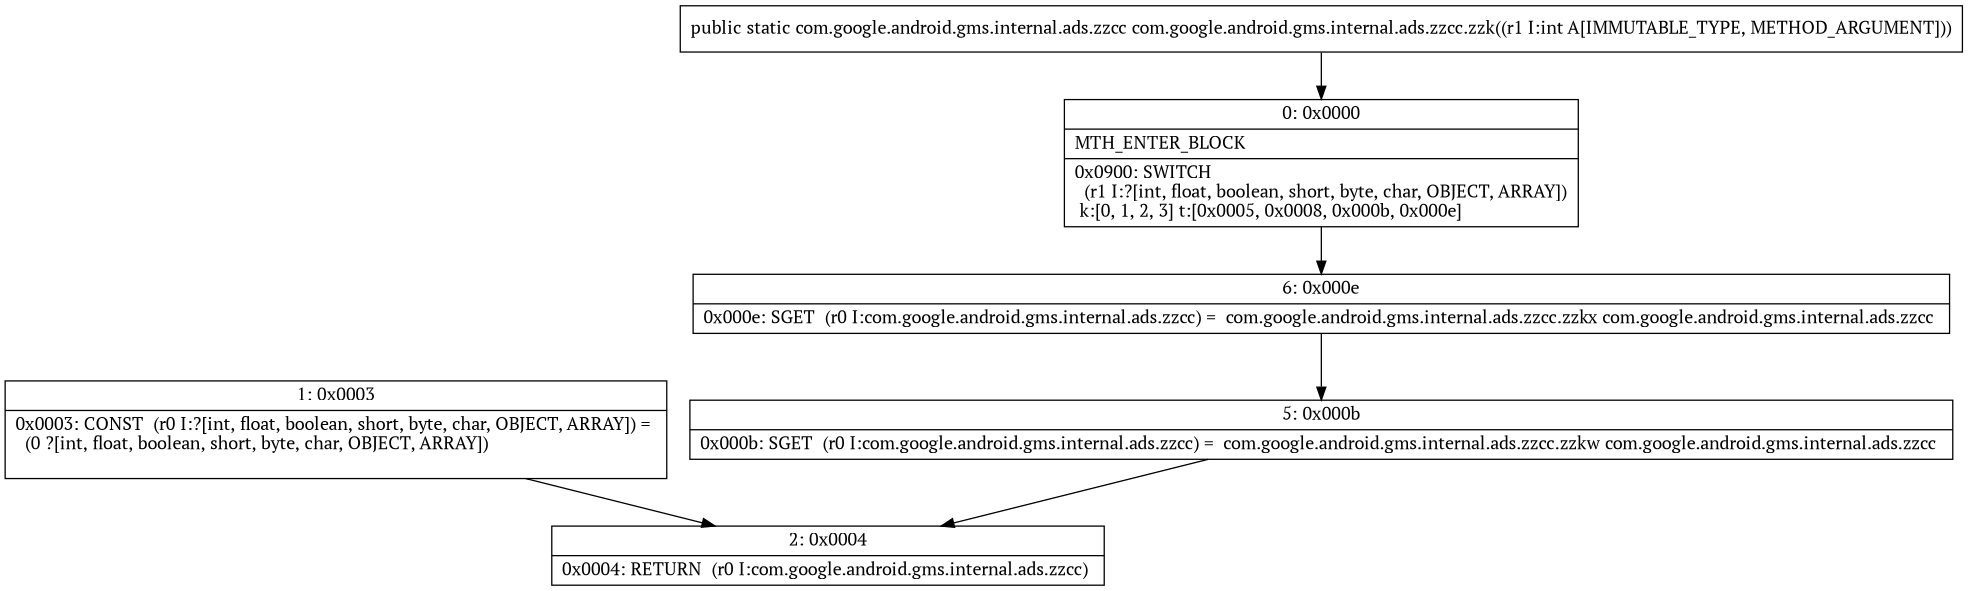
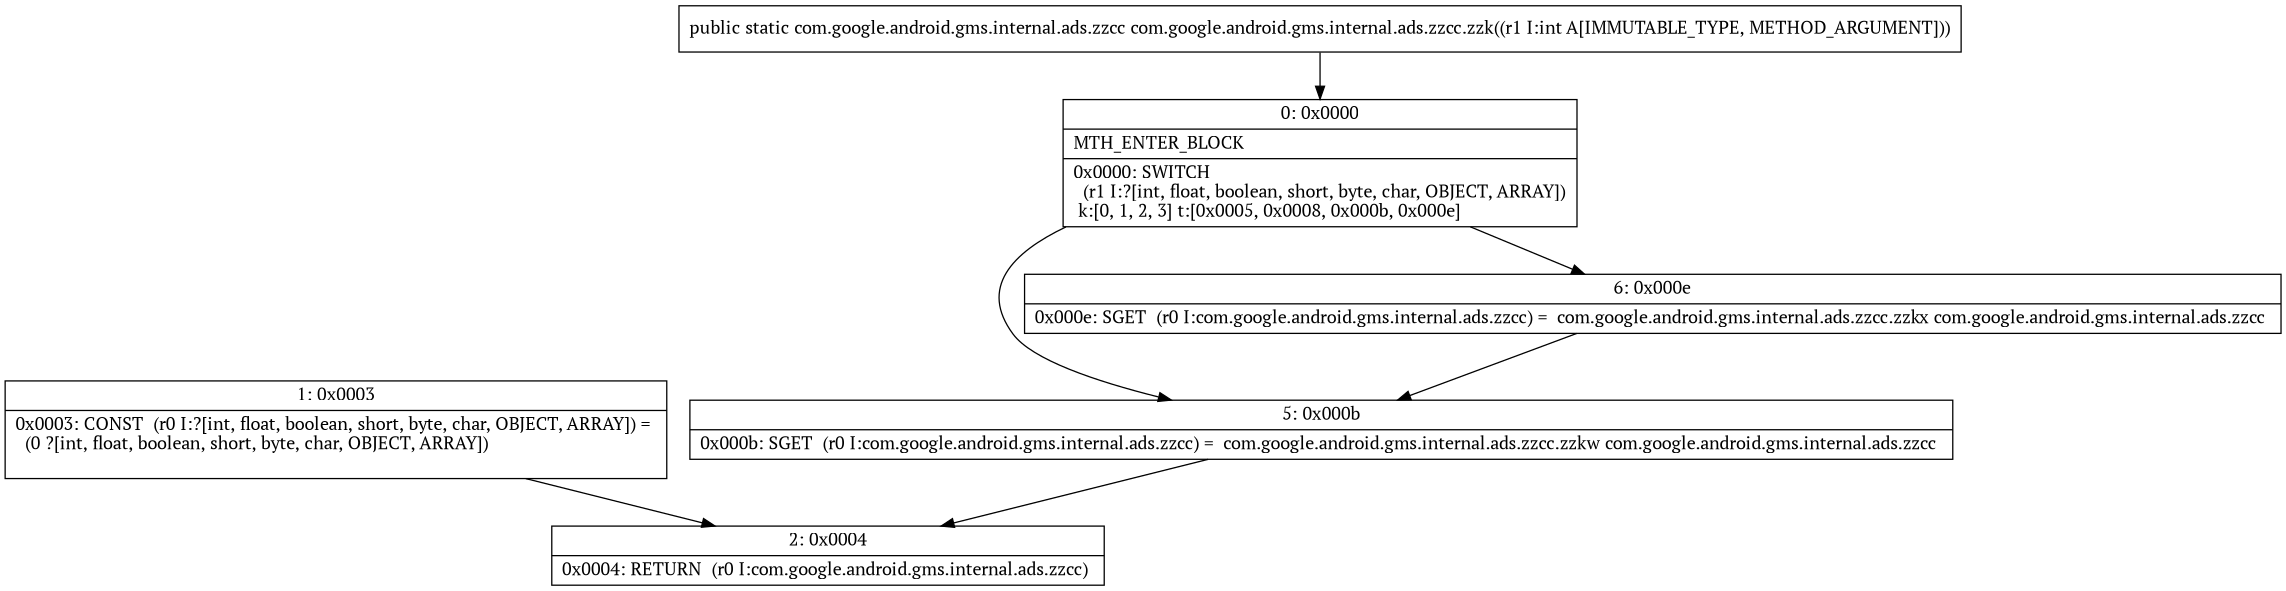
  digraph {
    fontname="PT Serif"
    node [fontname="PT Serif" shape=record]
    edge [fontname="PT Serif"]
-   n1 [label="{0\:\ 0x0000|MTH_ENTER_BLOCK\l|0x0900: SWITCH  \l  (r1 I:?[int, float, boolean, short, byte, char, OBJECT, ARRAY])\l k:[0, 1, 2, 3] t:[0x0005, 0x0008, 0x000b, 0x000e] \l}"]
+   n1 [label="{0\:\ 0x0000|MTH_ENTER_BLOCK\l|0x0000: SWITCH  \l  (r1 I:?[int, float, boolean, short, byte, char, OBJECT, ARRAY])\l k:[0, 1, 2, 3] t:[0x0005, 0x0008, 0x000b, 0x000e] \l}"]
    n2 [label="{5\:\ 0x000b|0x000b: SGET  (r0 I:com.google.android.gms.internal.ads.zzcc) =  com.google.android.gms.internal.ads.zzcc.zzkw com.google.android.gms.internal.ads.zzcc \l}"]
    n3 [label="{6\:\ 0x000e|0x000e: SGET  (r0 I:com.google.android.gms.internal.ads.zzcc) =  com.google.android.gms.internal.ads.zzcc.zzkx com.google.android.gms.internal.ads.zzcc \l}"]
    n4 [label="{1\:\ 0x0003|0x0003: CONST  (r0 I:?[int, float, boolean, short, byte, char, OBJECT, ARRAY]) = \l  (0 ?[int, float, boolean, short, byte, char, OBJECT, ARRAY])\l \l}"]
    n5 [label="{2\:\ 0x0004|0x0004: RETURN  (r0 I:com.google.android.gms.internal.ads.zzcc) \l}"]
    n6 [label="{public static com.google.android.gms.internal.ads.zzcc com.google.android.gms.internal.ads.zzcc.zzk((r1 I:int A[IMMUTABLE_TYPE, METHOD_ARGUMENT])) }"]
+   n1 -> n2
    n1 -> n3
    n2 -> n5
    n3 -> n2
    n4 -> n5
    n6 -> n1
  }
